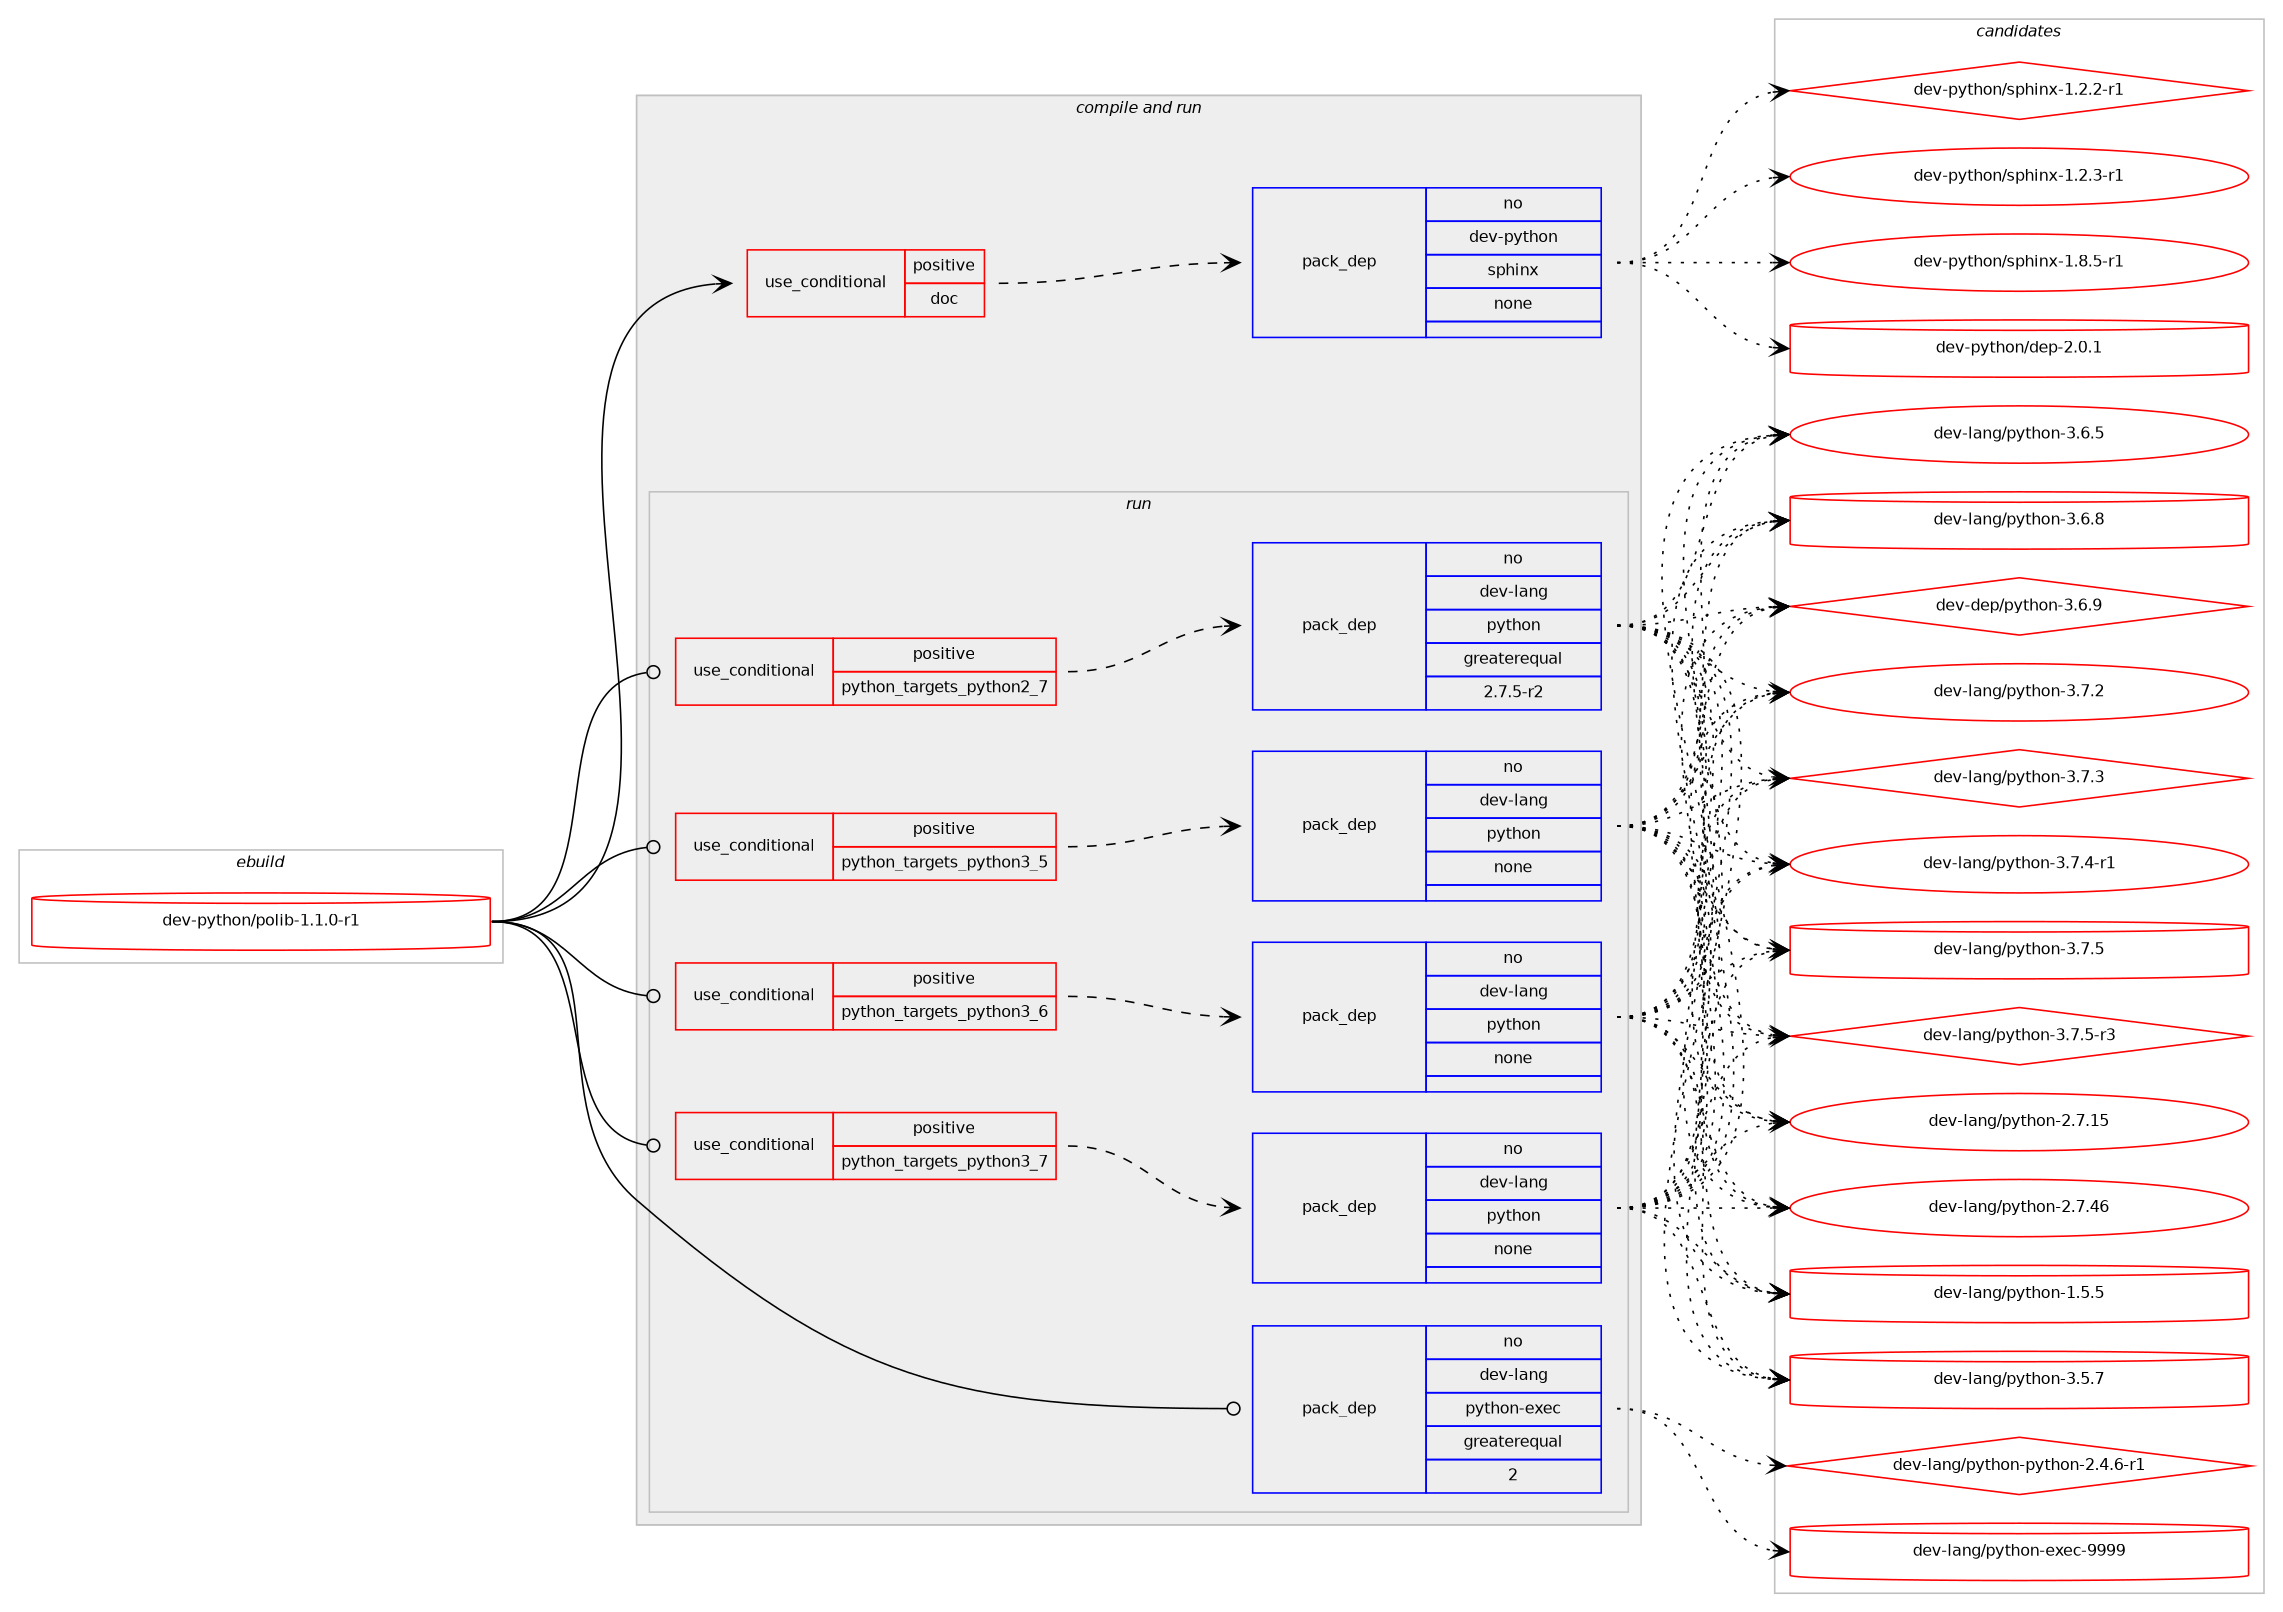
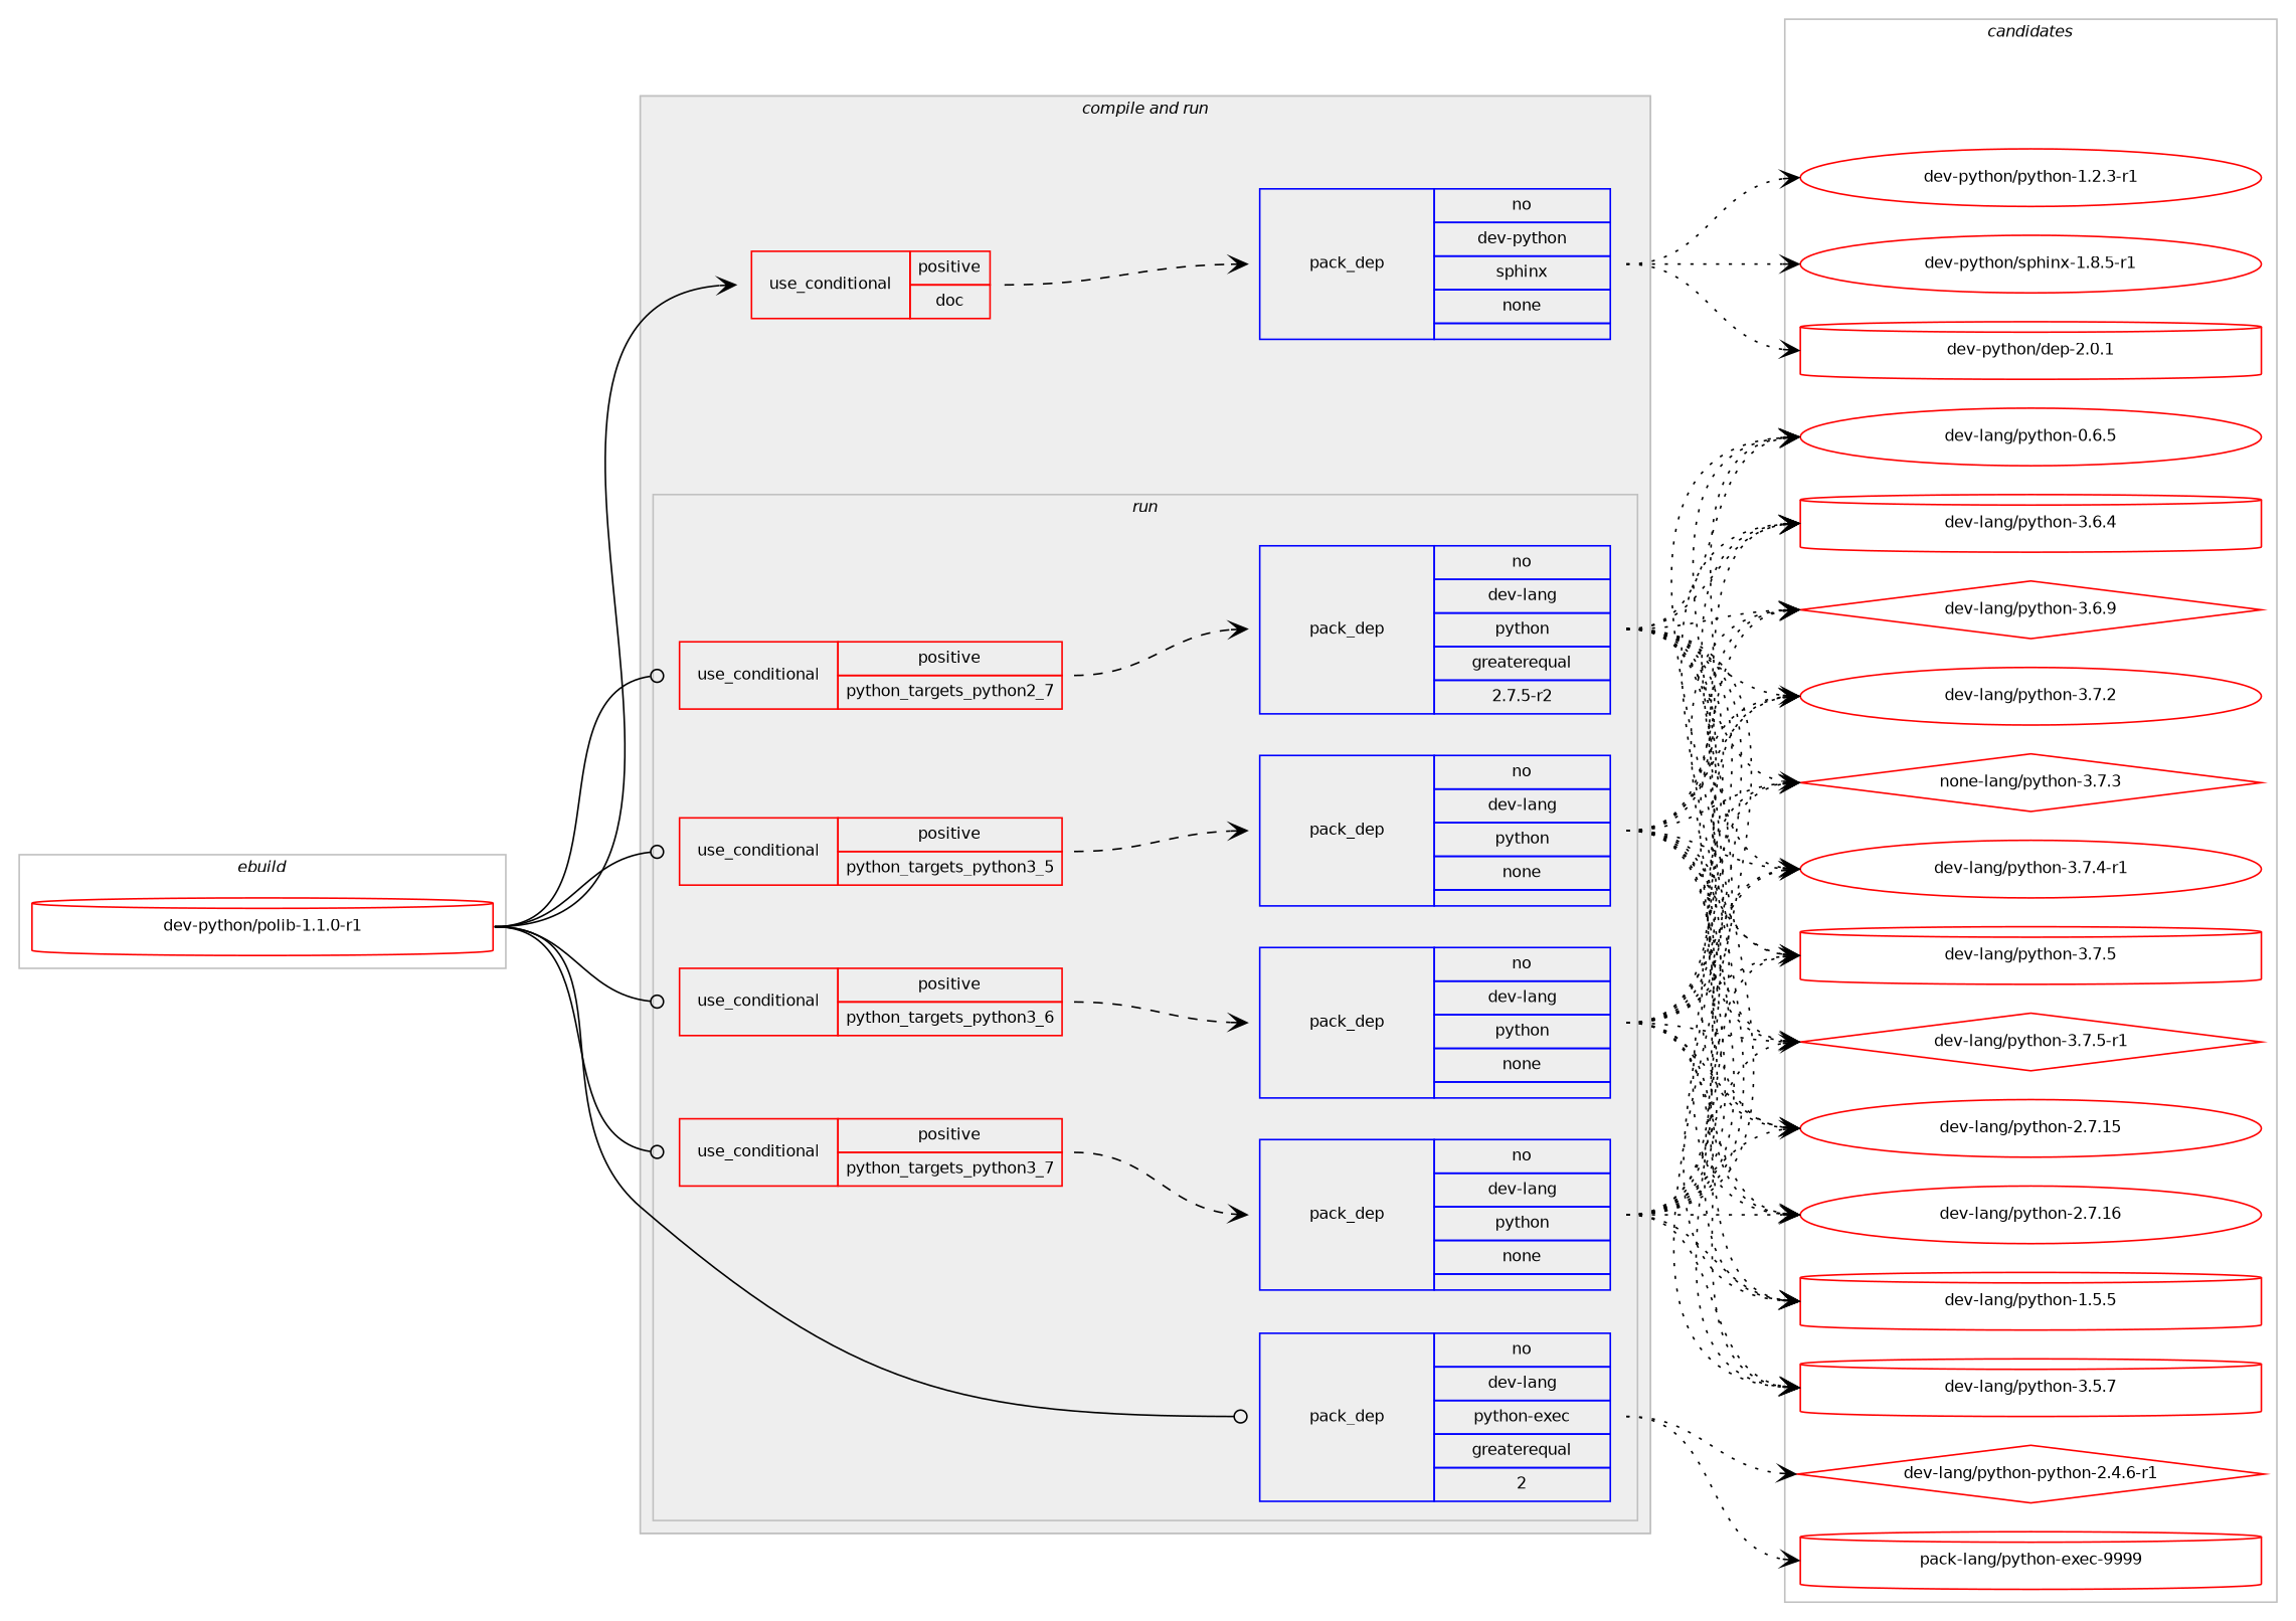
  digraph {
    compound=true
    concentrate=true
    fontname=Helvetica
    fontsize=10
    newrank=true
    rankdir=LR
    ranksep=1.5
    node [color=red fontname=Helvetica fontsize=10 shape=none]
    edge [arrowhead=vee headport=w style=dotted tailport=e weight=100]
    n1 [label="dev-python/polib-1.1.0-r1" shape=cylinder width=4]
    n2 [color=blue label=<<TABLE BORDER="0" CELLBORDER="1" CELLSPACING="0" CELLPADDING="4" WIDTH="220"><TR><TD ROWSPAN="6" CELLPADDING="30">pack_dep</TD></TR><TR><TD WIDTH="110">no</TD></TR><TR><TD>dev-python</TD></TR><TR><TD>sphinx</TD></TR><TR><TD>none</TD></TR><TR><TD></TD></TR></TABLE>>]
    n3 [label=<<TABLE BORDER="0" CELLBORDER="1" CELLSPACING="0" CELLPADDING="4"><TR><TD ROWSPAN="3" CELLPADDING="10">use_conditional</TD></TR><TR><TD>positive</TD></TR><TR><TD>doc</TD></TR></TABLE>>]
    n4 [color=blue label=<<TABLE BORDER="0" CELLBORDER="1" CELLSPACING="0" CELLPADDING="4" WIDTH="220"><TR><TD ROWSPAN="6" CELLPADDING="30">pack_dep</TD></TR><TR><TD WIDTH="110">no</TD></TR><TR><TD>dev-lang</TD></TR><TR><TD>python</TD></TR><TR><TD>greaterequal</TD></TR><TR><TD>2.7.5-r2</TD></TR></TABLE>>]
    n5 [label=<<TABLE BORDER="0" CELLBORDER="1" CELLSPACING="0" CELLPADDING="4"><TR><TD ROWSPAN="3" CELLPADDING="10">use_conditional</TD></TR><TR><TD>positive</TD></TR><TR><TD>python_targets_python2_7</TD></TR></TABLE>>]
    n6 [color=blue label=<<TABLE BORDER="0" CELLBORDER="1" CELLSPACING="0" CELLPADDING="4" WIDTH="220"><TR><TD ROWSPAN="6" CELLPADDING="30">pack_dep</TD></TR><TR><TD WIDTH="110">no</TD></TR><TR><TD>dev-lang</TD></TR><TR><TD>python</TD></TR><TR><TD>none</TD></TR><TR><TD></TD></TR></TABLE>>]
    n7 [label=<<TABLE BORDER="0" CELLBORDER="1" CELLSPACING="0" CELLPADDING="4"><TR><TD ROWSPAN="3" CELLPADDING="10">use_conditional</TD></TR><TR><TD>positive</TD></TR><TR><TD>python_targets_python3_5</TD></TR></TABLE>>]
    n8 [color=blue label=<<TABLE BORDER="0" CELLBORDER="1" CELLSPACING="0" CELLPADDING="4" WIDTH="220"><TR><TD ROWSPAN="6" CELLPADDING="30">pack_dep</TD></TR><TR><TD WIDTH="110">no</TD></TR><TR><TD>dev-lang</TD></TR><TR><TD>python</TD></TR><TR><TD>none</TD></TR><TR><TD></TD></TR></TABLE>>]
    n9 [label=<<TABLE BORDER="0" CELLBORDER="1" CELLSPACING="0" CELLPADDING="4"><TR><TD ROWSPAN="3" CELLPADDING="10">use_conditional</TD></TR><TR><TD>positive</TD></TR><TR><TD>python_targets_python3_6</TD></TR></TABLE>>]
    n10 [color=blue label=<<TABLE BORDER="0" CELLBORDER="1" CELLSPACING="0" CELLPADDING="4" WIDTH="220"><TR><TD ROWSPAN="6" CELLPADDING="30">pack_dep</TD></TR><TR><TD WIDTH="110">no</TD></TR><TR><TD>dev-lang</TD></TR><TR><TD>python</TD></TR><TR><TD>none</TD></TR><TR><TD></TD></TR></TABLE>>]
    n11 [label=<<TABLE BORDER="0" CELLBORDER="1" CELLSPACING="0" CELLPADDING="4"><TR><TD ROWSPAN="3" CELLPADDING="10">use_conditional</TD></TR><TR><TD>positive</TD></TR><TR><TD>python_targets_python3_7</TD></TR></TABLE>>]
    n12 [color=blue label=<<TABLE BORDER="0" CELLBORDER="1" CELLSPACING="0" CELLPADDING="4" WIDTH="220"><TR><TD ROWSPAN="6" CELLPADDING="30">pack_dep</TD></TR><TR><TD WIDTH="110">no</TD></TR><TR><TD>dev-lang</TD></TR><TR><TD>python-exec</TD></TR><TR><TD>greaterequal</TD></TR><TR><TD>2</TD></TR></TABLE>>]
-   n13 [label="dev-python/sphinx-1.2.2-r1" shape=diamond width=4]
-   n14 [label="dev-python/sphinx-1.2.3-r1" shape=ellipse width=4]
+   n14 [label="dev-python/python-1.2.3-r1" shape=ellipse width=4]
    n15 [label="dev-python/sphinx-1.8.5-r1" shape=ellipse width=4]
    n16 [label="dev-python/dep-2.0.1" shape=cylinder width=4]
    n17 [label="dev-lang/python-2.7.15" shape=ellipse width=4]
-   n18 [label="dev-lang/python-2.7.46" shape=ellipse width=4]
+   n18 [label="dev-lang/python-2.7.16" shape=ellipse width=4]
    n19 [label="dev-lang/python-1.5.5" shape=cylinder width=4]
    n20 [label="dev-lang/python-3.5.7" shape=cylinder width=4]
-   n21 [label="dev-lang/python-3.6.5" shape=ellipse width=4]
-   n22 [label="dev-lang/python-3.6.8" shape=cylinder width=4]
-   n23 [label="dev-dep/python-3.6.9" shape=diamond width=4]
+   n21 [label="dev-lang/python-0.6.5" shape=ellipse width=4]
+   n22 [label="dev-lang/python-3.6.4" shape=cylinder width=4]
+   n23 [label="dev-lang/python-3.6.9" shape=diamond width=4]
    n24 [label="dev-lang/python-3.7.2" shape=ellipse width=4]
-   n25 [label="dev-lang/python-3.7.3" shape=diamond width=4]
+   n25 [label="none-lang/python-3.7.3" shape=diamond width=4]
    n26 [label="dev-lang/python-3.7.4-r1" shape=ellipse width=4]
    n27 [label="dev-lang/python-3.7.5" shape=cylinder width=4]
-   n28 [label="dev-lang/python-3.7.5-r3" shape=diamond width=4]
+   n28 [label="dev-lang/python-3.7.5-r1" shape=diamond width=4]
    n29 [label="dev-lang/python-python-2.4.6-r1" shape=diamond width=4]
-   n30 [label="dev-lang/python-exec-9999" shape=cylinder width=4]
+   n30 [label="pack-lang/python-exec-9999" shape=cylinder width=4]
    subgraph cluster_1 {
      color=gray
      label=<<i>ebuild</i>>
      rank=same
      n1
    }
    subgraph cluster_2 {
      color=gray
      label=<<i>dependencies</i>>
      subgraph cluster_3 {
        color=gray
        fillcolor="#eeeeee"
        label=<<i>compile</i>>
        style=filled
        subgraph sub_4 {
          color=gray
          fillcolor="#eeeeee"
          label=<<i>compile</i>>
          style=filled
          n3
          subgraph sub_5 {
            color=gray
            fillcolor="#eeeeee"
            label=<<i>compile</i>>
            style=filled
            n2
          }
        }
      }
      subgraph cluster_6 {
        color=gray
        fillcolor="#eeeeee"
        label=<<i>compile and run</i>>
        style=filled
      }
      subgraph cluster_7 {
        color=gray
        fillcolor="#eeeeee"
        label=<<i>run</i>>
        style=filled
        subgraph sub_8 {
          color=gray
          fillcolor="#eeeeee"
          label=<<i>run</i>>
          style=filled
          n5
          subgraph sub_9 {
            color=gray
            fillcolor="#eeeeee"
            label=<<i>run</i>>
            style=filled
            n4
          }
        }
        subgraph sub_10 {
          color=gray
          fillcolor="#eeeeee"
          label=<<i>run</i>>
          style=filled
          n7
          subgraph sub_11 {
            color=gray
            fillcolor="#eeeeee"
            label=<<i>run</i>>
            style=filled
            n6
          }
        }
        subgraph sub_12 {
          color=gray
          fillcolor="#eeeeee"
          label=<<i>run</i>>
          style=filled
          n9
          subgraph sub_13 {
            color=gray
            fillcolor="#eeeeee"
            label=<<i>run</i>>
            style=filled
            n8
          }
        }
        subgraph sub_14 {
          color=gray
          fillcolor="#eeeeee"
          label=<<i>run</i>>
          style=filled
          n11
          subgraph sub_15 {
            color=gray
            fillcolor="#eeeeee"
            label=<<i>run</i>>
            style=filled
            n10
          }
        }
        subgraph sub_16 {
          color=gray
          fillcolor="#eeeeee"
          label=<<i>run</i>>
          style=filled
          n12
        }
      }
    }
    subgraph cluster_17 {
      color=gray
      label=<<i>candidates</i>>
      rank=same
      subgraph sub_18 {
        color=black
        label=<<i>candidates</i>>
        nodesep=1
        rank=same
-       n13
        n14
        n15
        n16
      }
      subgraph sub_19 {
        color=black
        label=<<i>candidates</i>>
        nodesep=1
        rank=same
        n17
        n18
        n19
        n20
        n21
        n22
        n23
        n24
        n25
        n26
        n27
        n28
      }
      subgraph sub_20 {
        color=black
        label=<<i>candidates</i>>
        nodesep=1
        rank=same
        n17
        n18
        n19
        n20
        n21
        n22
        n23
        n24
        n25
        n26
        n27
        n28
      }
      subgraph sub_21 {
        color=black
        label=<<i>candidates</i>>
        nodesep=1
        rank=same
        n17
        n18
        n19
        n20
        n21
        n22
        n23
        n24
        n25
        n26
        n27
        n28
      }
      subgraph sub_22 {
        color=black
        label=<<i>candidates</i>>
        nodesep=1
        rank=same
        n17
        n18
        n19
        n20
        n21
        n22
        n23
        n24
        n25
        n26
        n27
        n28
      }
      subgraph sub_23 {
        color=black
        label=<<i>candidates</i>>
        nodesep=1
        rank=same
        n29
        n30
      }
    }
    n1 -> n3 [style=solid weight=20]
    n1 -> n5 [arrowhead=odot style=solid weight=20]
    n1 -> n7 [arrowhead=odot style=solid weight=20]
    n1 -> n9 [arrowhead=odot style=solid weight=20]
    n1 -> n11 [arrowhead=odot style=solid weight=20]
    n1 -> n12 [arrowhead=odot style=solid weight=20]
-   n2 -> n13
    n2 -> n14
    n2 -> n15
    n2 -> n16
    n3 -> n2 [style=dashed weight=20]
    n4 -> n17
    n4 -> n18
    n4 -> n19
    n4 -> n20
    n4 -> n21
    n4 -> n22
    n4 -> n23
    n4 -> n24
    n4 -> n25
    n4 -> n26
    n4 -> n27
    n4 -> n28
    n5 -> n4 [style=dashed weight=20]
    n6 -> n17
    n6 -> n18
    n6 -> n19
    n6 -> n20
    n6 -> n21
    n6 -> n22
    n6 -> n23
    n6 -> n24
    n6 -> n25
    n6 -> n26
    n6 -> n27
    n6 -> n28
    n7 -> n6 [style=dashed weight=20]
    n8 -> n17
    n8 -> n18
    n8 -> n19
    n8 -> n20
    n8 -> n21
    n8 -> n22
    n8 -> n23
    n8 -> n24
    n8 -> n25
    n8 -> n26
    n8 -> n27
    n8 -> n28
    n9 -> n8 [style=dashed weight=20]
    n10 -> n17
    n10 -> n18
    n10 -> n19
    n10 -> n20
    n10 -> n21
    n10 -> n22
    n10 -> n23
    n10 -> n24
    n10 -> n25
    n10 -> n26
    n10 -> n27
    n10 -> n28
    n11 -> n10 [style=dashed weight=20]
    n12 -> n29
    n12 -> n30
  }
